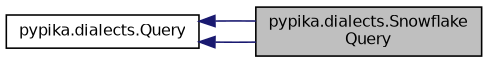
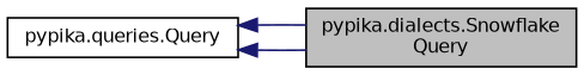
  digraph {
    rankdir=LR
    node [color=black fontname=Helvetica fontsize=10 shape=record style=filled]
    edge [color=midnightblue dir=back fontname=Helvetica fontsize=10 labelfontname=Helvetica labelfontsize=10 style=solid]
    n1 [fillcolor=grey75 fontcolor=black height=0.2 label="pypika.dialects.Snowflake\lQuery" width=0.4]
-   n2 [fillcolor=white height=0.2 label="pypika.dialects.Query" width=0.4]
+   n2 [fillcolor=white height=0.2 label="pypika.queries.Query" width=0.4]
    n2 -> n1
    n2 -> n1
  }
